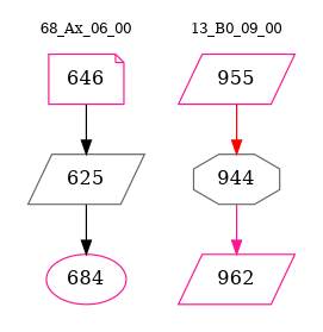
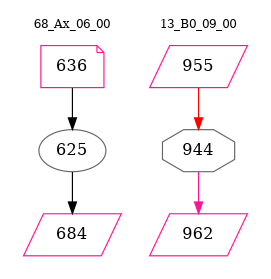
  digraph {
    node [color=deeppink shape=ellipse]
    edge [color=black]
-   n1 [label=646 shape=note]
-   n2 [color=gray40 label=625 shape=parallelogram]
-   n3 [label=684]
+   n1 [label=636 shape=note]
+   n2 [color=gray40 label=625]
+   n3 [label=684 shape=parallelogram]
    n4 [label=955 shape=parallelogram]
    n5 [color=gray40 label=944 shape=octagon]
    n6 [label=962 shape=parallelogram]
    subgraph cluster_1 {
      color=white
      fontsize=10
      label="68_Ax_06_00"
      n1
      n2
      n3
    }
    subgraph cluster_2 {
      color=white
      fontsize=10
      label="13_B0_09_00"
      n4
      n5
      n6
    }
    n1 -> n2
    n2 -> n3
    n4 -> n5 [color=red]
    n5 -> n6 [color=deeppink]
  }
